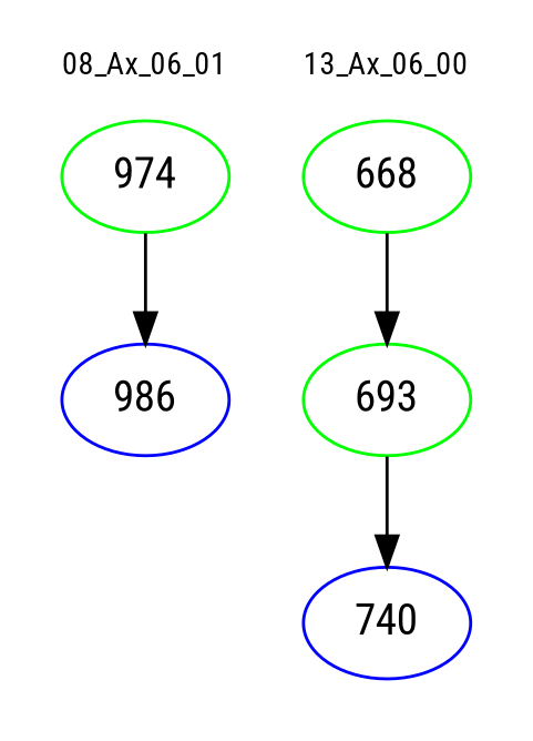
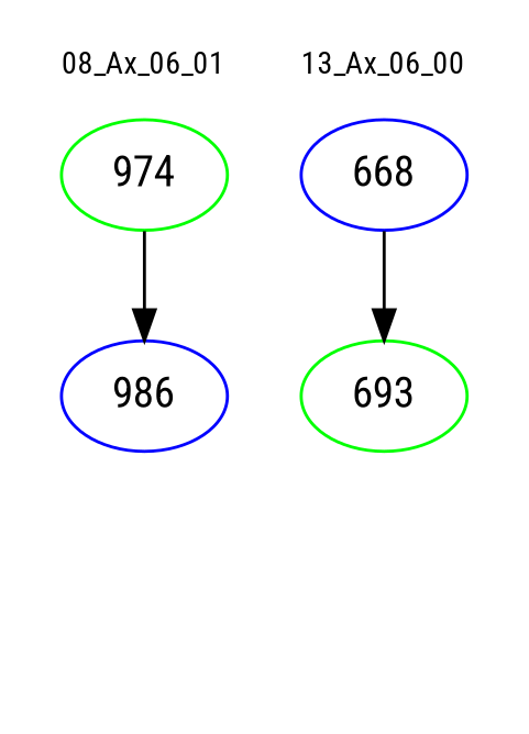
  digraph {
    fontname="Roboto Condensed"
    node [color=blue fontname="Roboto Condensed"]
    edge [color=black fontname="Roboto Condensed"]
    n1 [color=green label=974]
    n2 [label=986]
-   n3 [color=green label=668]
+   n3 [label=668]
    n4 [color=green label=693]
-   n5 [label=740]
    subgraph cluster_1 {
      color=white
      fontsize=10
      label="08_Ax_06_01"
      n1
      n2
    }
    subgraph cluster_2 {
      color=white
      fontsize=10
      label="13_Ax_06_00"
      n3
      n4
-     n5
    }
    n1 -> n2
    n3 -> n4
-   n4 -> n5
  }
